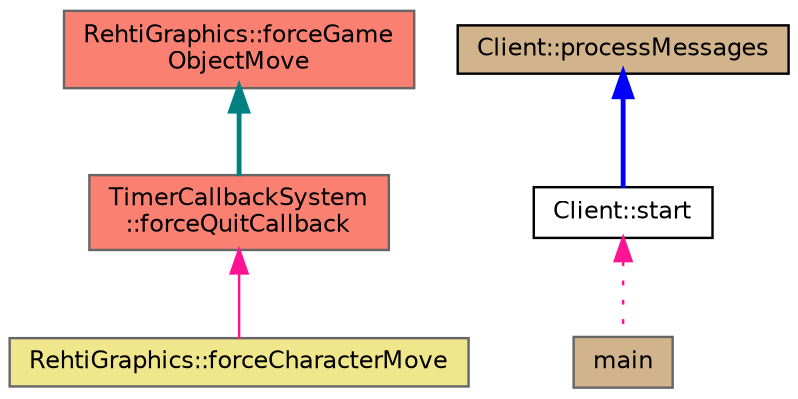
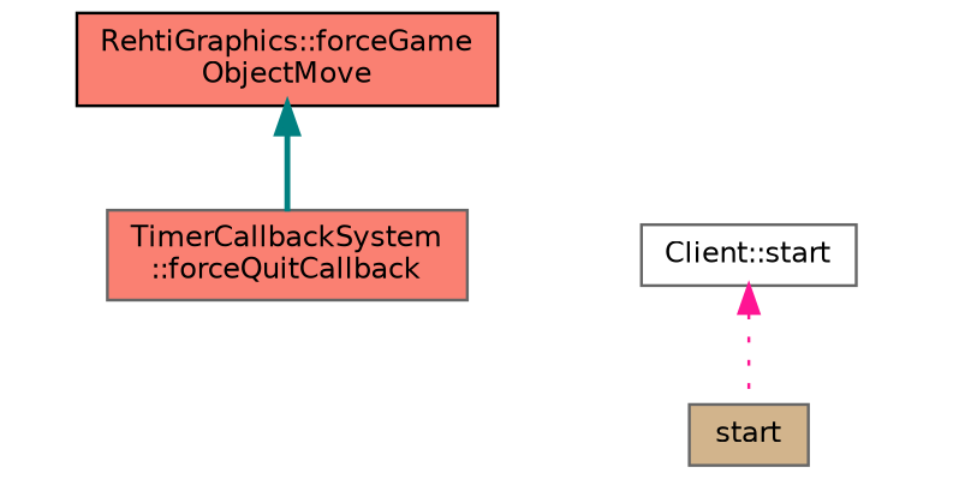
  digraph {
    rankdir=TB
    node [color=gray40 fillcolor=salmon fontname=Helvetica fontsize=10 shape=record style=filled]
    edge [color=deeppink dir=back fontname=Helvetica fontsize=10 labelfontname=Helvetica labelfontsize=10 style=bold]
    n1 [fontcolor=black height=0.2 label="TimerCallbackSystem\l::forceQuitCallback" width=0.4]
-   n2 [fillcolor=khaki height=0.2 label="RehtiGraphics::forceCharacterMove" width=0.4]
-   n3 [height=0.2 label="RehtiGraphics::forceGame\lObjectMove" width=0.4]
-   n4 [color=black fillcolor=tan height=0.2 label="Client::processMessages" width=0.4]
-   n5 [color=black fillcolor=white height=0.2 label="Client::start" width=0.4]
-   n6 [fillcolor=tan height=0.2 label=main width=0.4]
-   n1 -> n2 [style=solid]
+   n3 [color=black height=0.2 label="RehtiGraphics::forceGame\lObjectMove" width=0.4]
+   n5 [fillcolor=white height=0.2 label="Client::start" width=0.4]
+   n6 [fillcolor=tan height=0.2 label=start width=0.4]
    n3 -> n1 [color=teal]
-   n4 -> n5 [color=blue]
    n5 -> n6 [style=dotted]
  }
